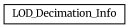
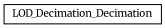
  digraph {
    rankdir=LR
    fontname=Merriweather
-   n1 [color=black fillcolor=white fontname=Merriweather fontsize=10 height=0.2 label=LOD_Decimation_Info shape=record style=filled width=0.4]
+   n1 [color=black fillcolor=white fontname=Merriweather fontsize=10 height=0.2 label=LOD_Decimation_Decimation shape=record style=filled width=0.4]
  }
